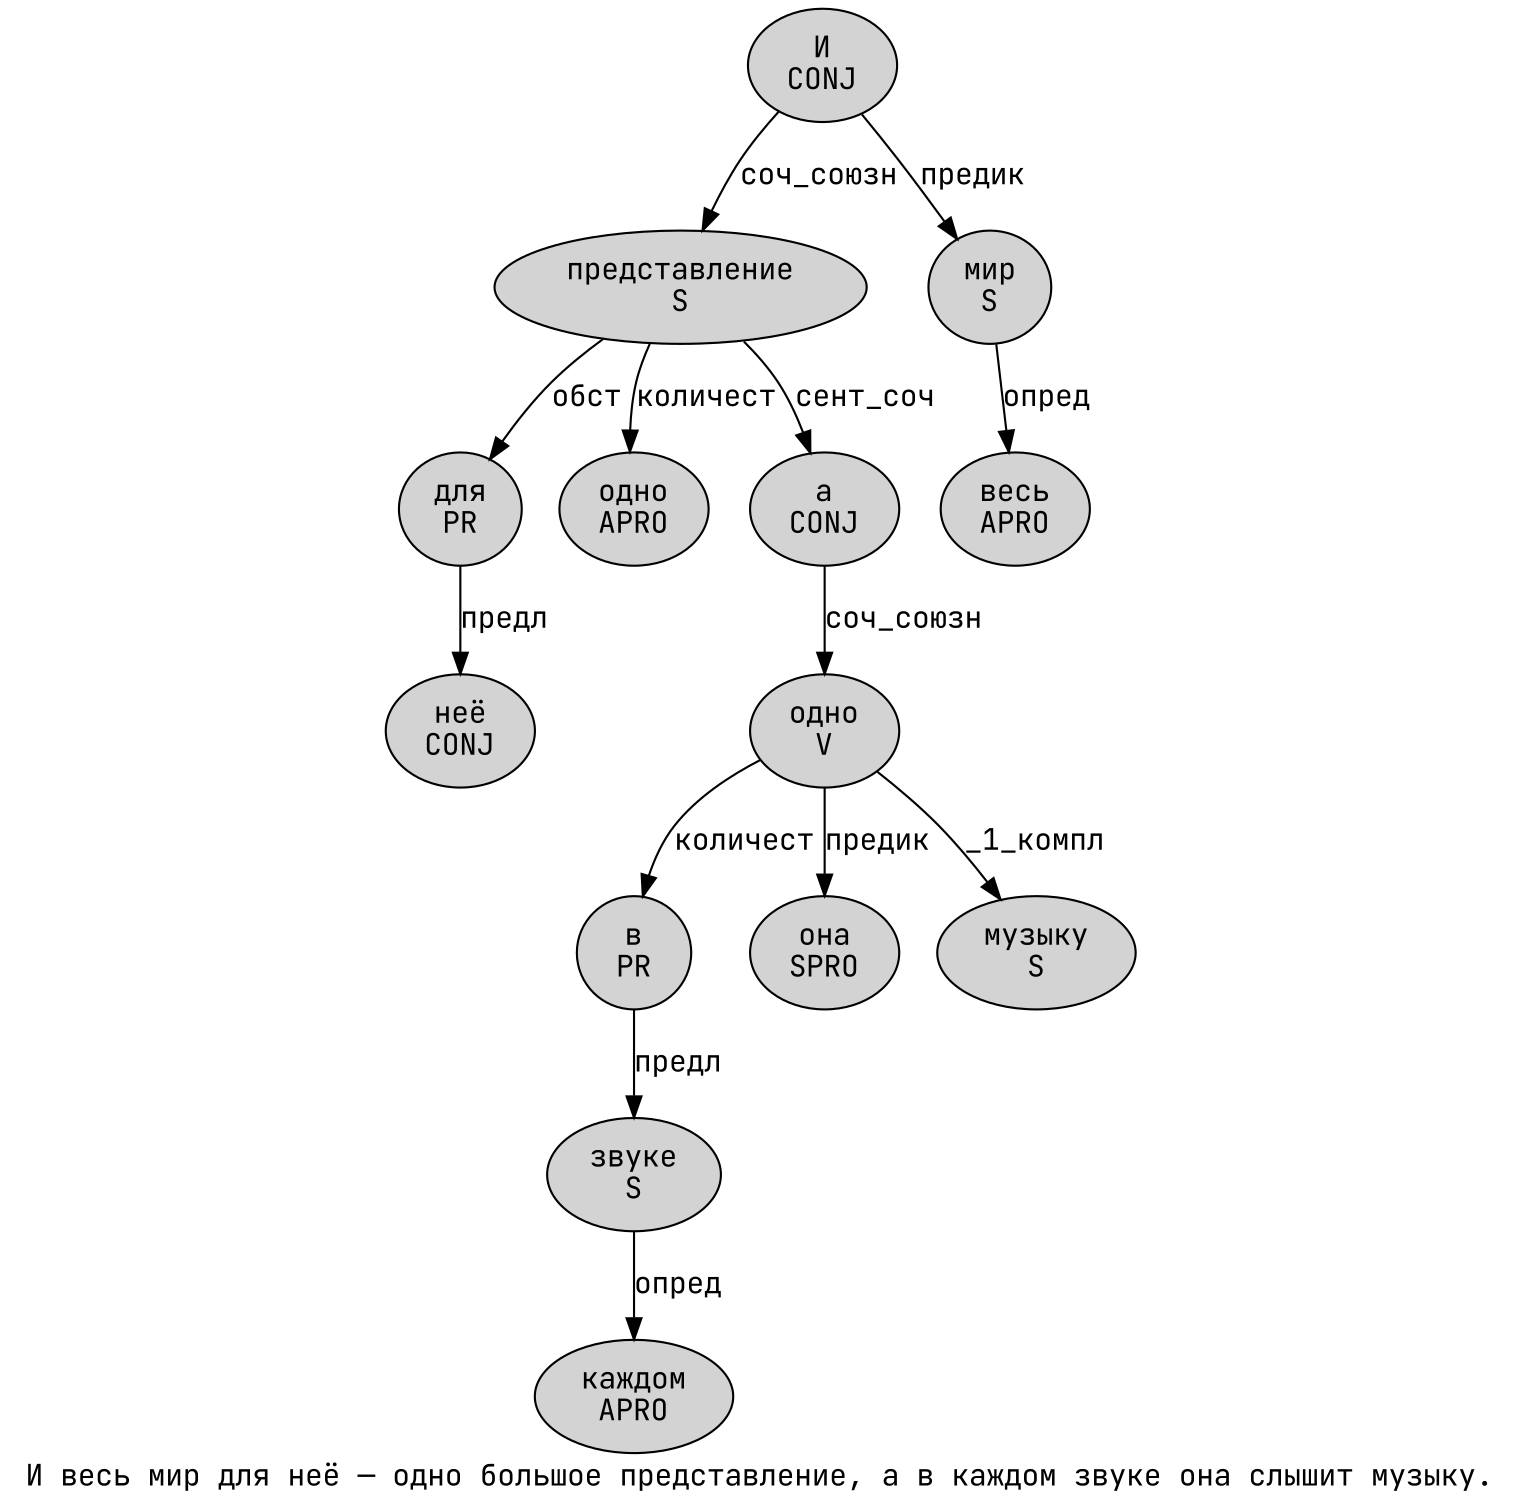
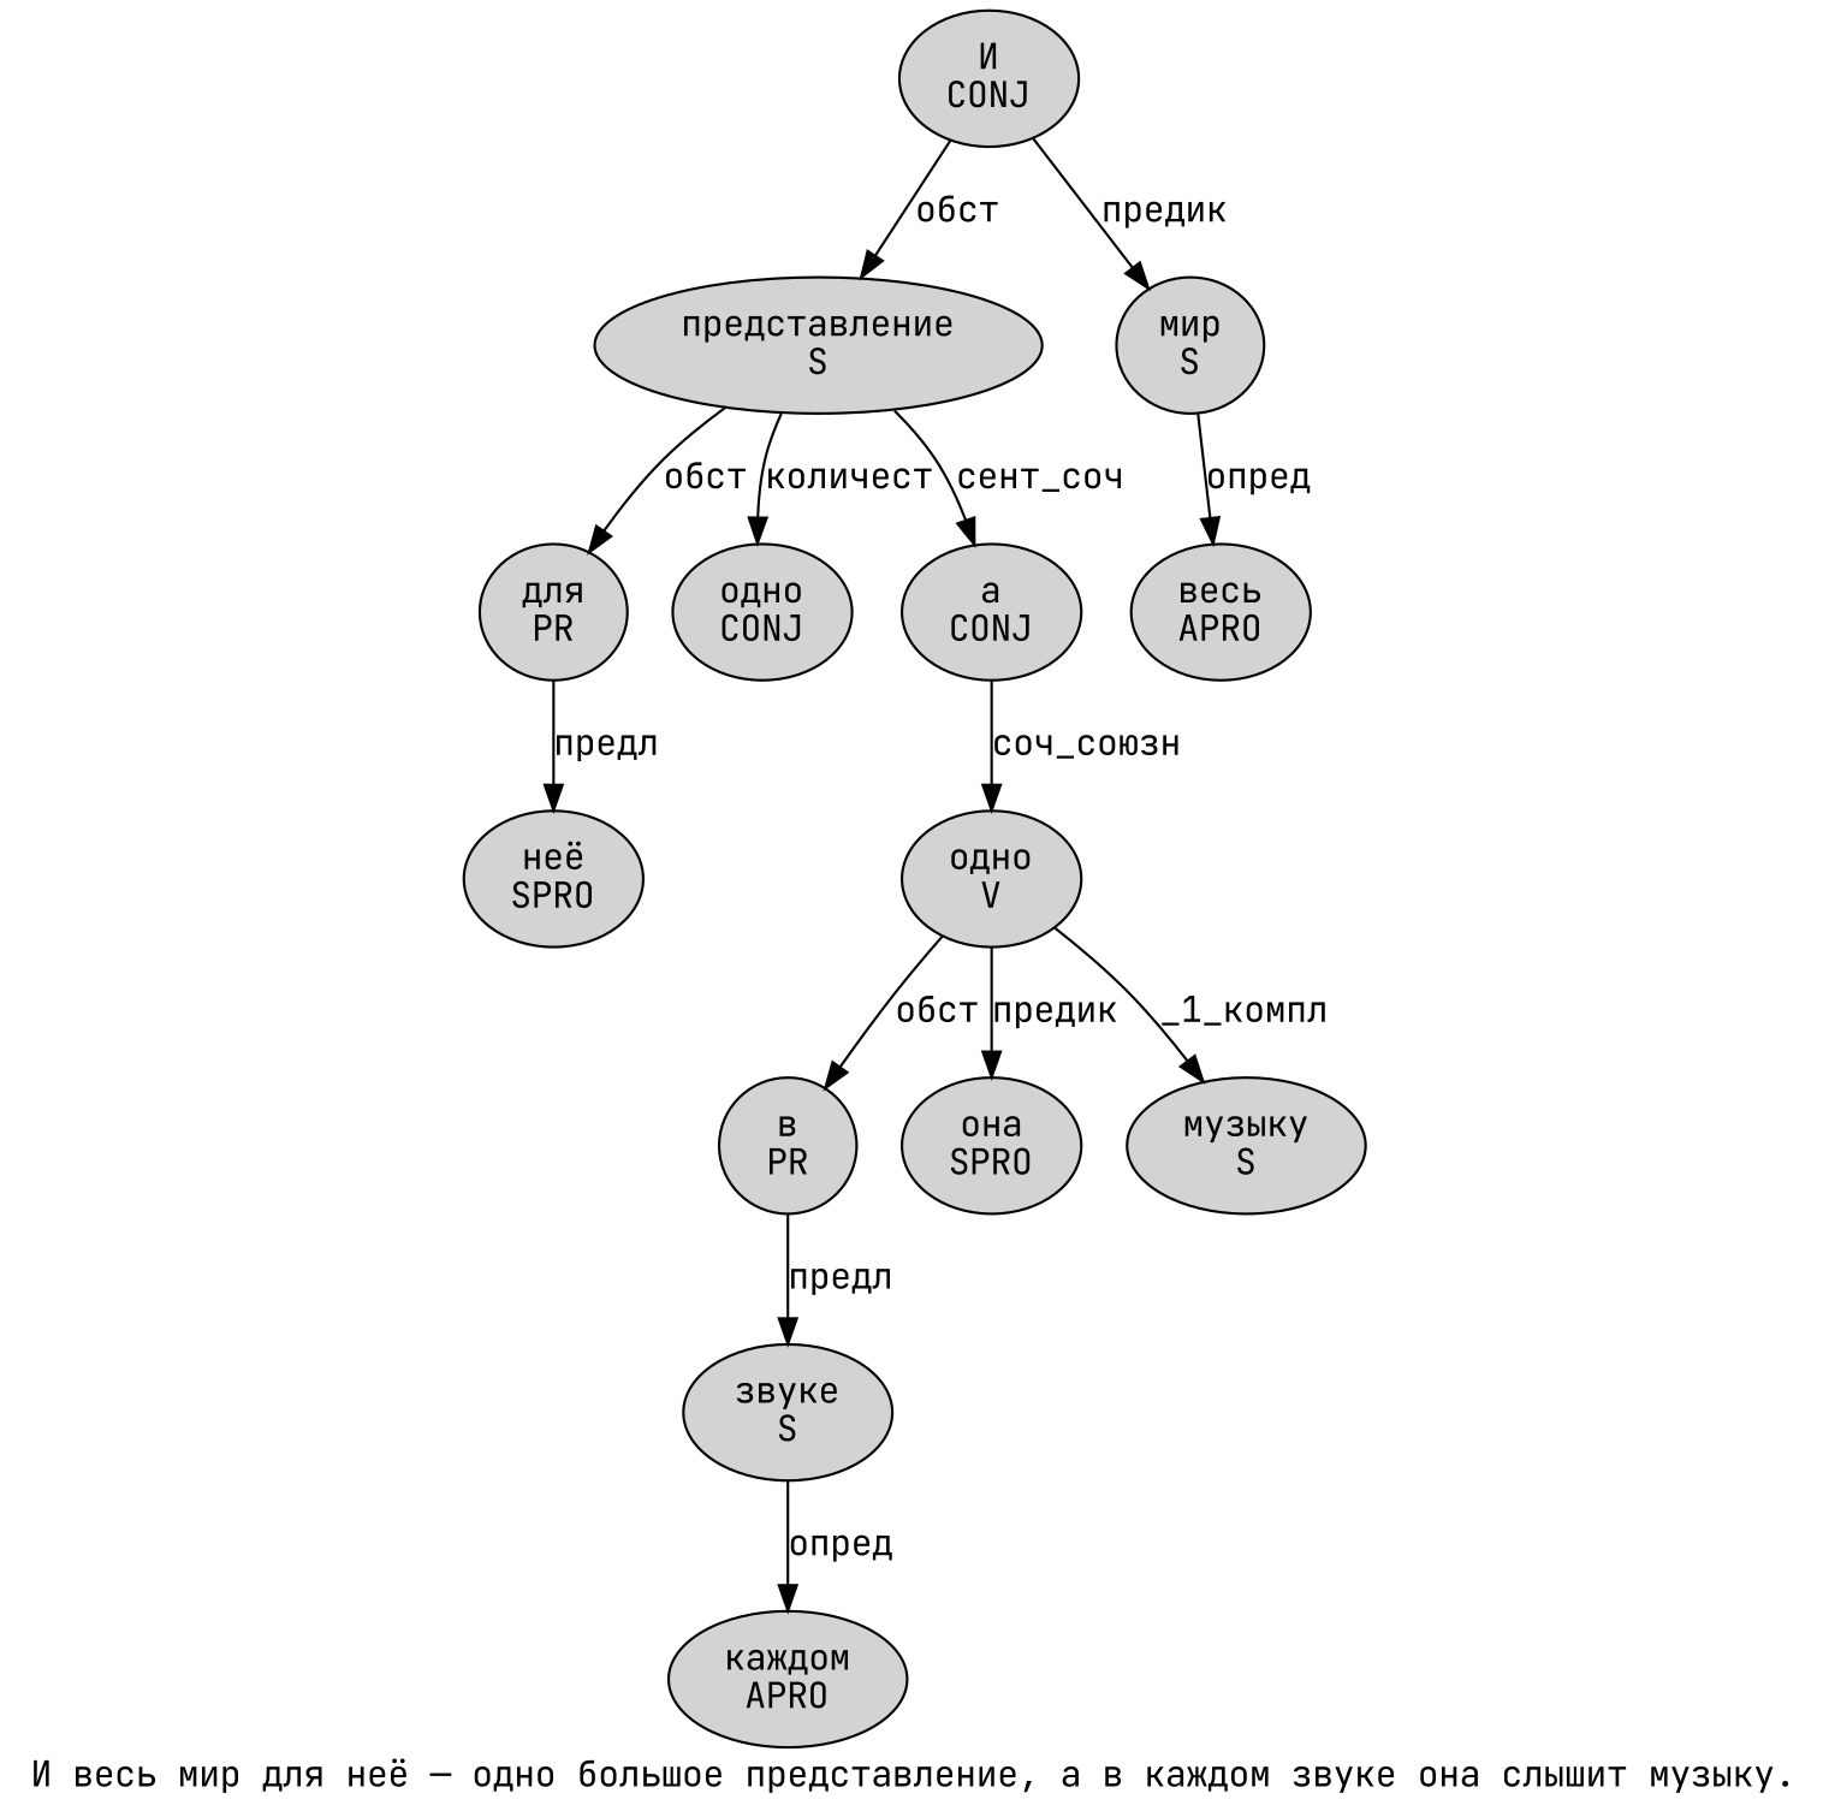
  digraph {
    fontname="JetBrains Mono"
    label="И весь мир для неё — одно большое представление, а в каждом звуке она слышит музыку."
    node [fillcolor=lightgray fontname="JetBrains Mono" penwidth=1 shape=ellipse style=filled]
    edge [fontname="JetBrains Mono"]
    n1 [label="И\nCONJ"]
    n2 [label="представление\nS"]
    n3 [label="мир\nS"]
    n4 [label="для\nPR"]
-   n5 [label="одно\nAPRO"]
+   n5 [label="одно\nCONJ"]
    n6 [label="а\nCONJ"]
    n7 [label="весь\nAPRO"]
-   n8 [label="неё\nCONJ"]
+   n8 [label="неё\nSPRO"]
    n9 [label="одно\nV"]
    n10 [label="в\nPR"]
    n11 [label="она\nSPRO"]
    n12 [label="музыку\nS"]
    n13 [label="звуке\nS"]
    n14 [label="каждом\nAPRO"]
-   n1 -> n2 [label="соч_союзн"]
+   n1 -> n2 [label="обст"]
    n1 -> n3 [label="предик"]
    n2 -> n4 [label="обст"]
    n2 -> n5 [label="количест"]
    n2 -> n6 [label="сент_соч"]
    n3 -> n7 [label="опред"]
    n4 -> n8 [label="предл"]
    n6 -> n9 [label="соч_союзн"]
-   n9 -> n10 [label="количест"]
+   n9 -> n10 [label="обст"]
    n9 -> n11 [label="предик"]
    n9 -> n12 [label="_1_компл"]
    n10 -> n13 [label="предл"]
    n13 -> n14 [label="опред"]
  }
